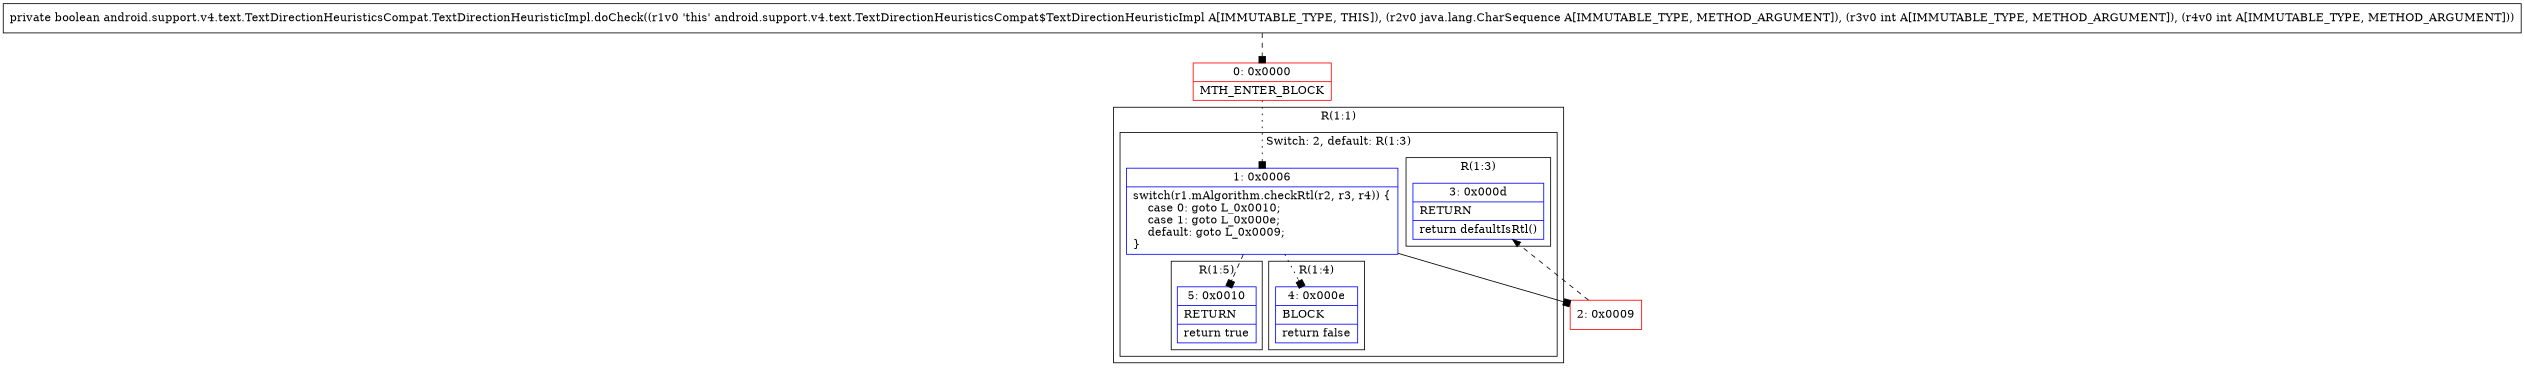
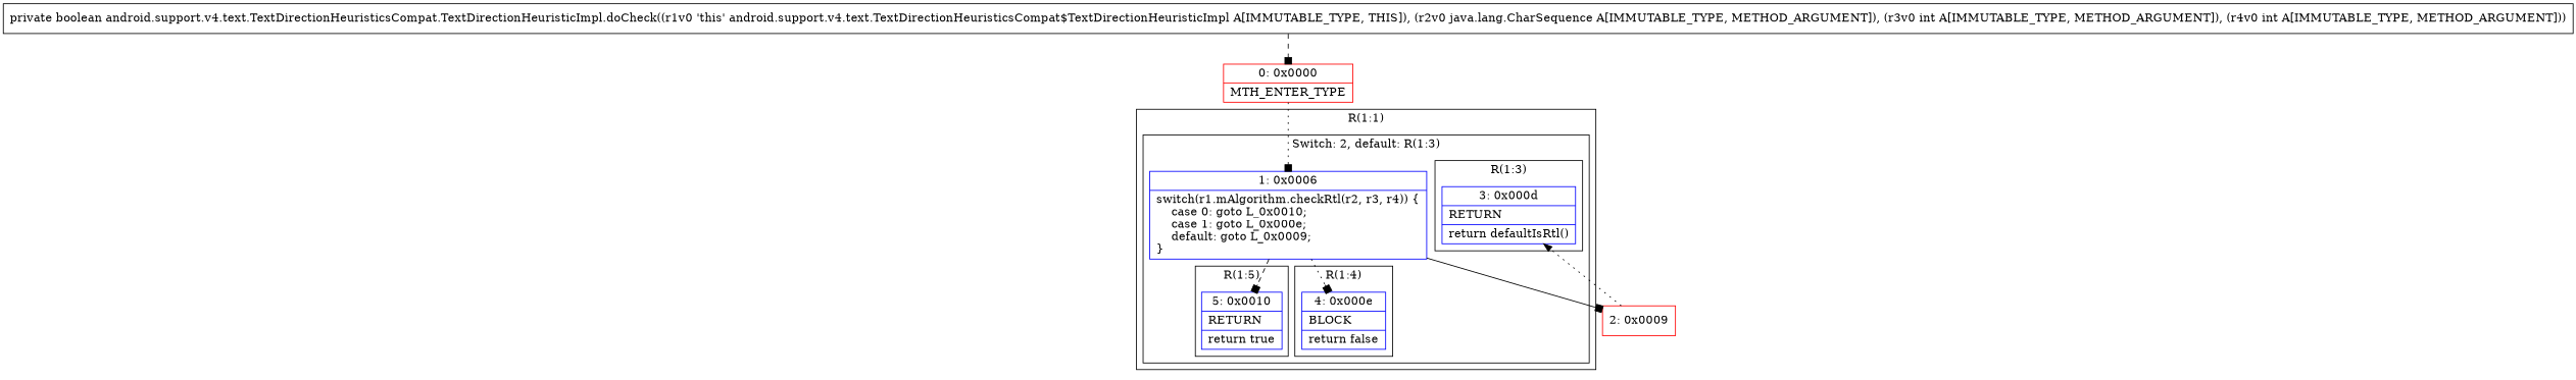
  digraph {
    node [color=blue shape=record]
    edge [arrowhead=box style=dashed]
    n1 [label="{5\:\ 0x0010|RETURN\l|return true\l}"]
    n2 [label="{4\:\ 0x000e|BLOCK\l|return false\l}"]
    n3 [label="{3\:\ 0x000d|RETURN\l|return defaultIsRtl()\l}"]
    n4 [label="{1\:\ 0x0006|switch(r1.mAlgorithm.checkRtl(r2, r3, r4)) \{\l    case 0: goto L_0x0010;\l    case 1: goto L_0x000e;\l    default: goto L_0x0009;\l\}\l}"]
    n5 [color=red label="{2\:\ 0x0009}"]
-   n6 [color=red label="{0\:\ 0x0000|MTH_ENTER_BLOCK\l}"]
+   n6 [color=red label="{0\:\ 0x0000|MTH_ENTER_TYPE\l}"]
    n7 [label="{private boolean android.support.v4.text.TextDirectionHeuristicsCompat.TextDirectionHeuristicImpl.doCheck((r1v0 'this' android.support.v4.text.TextDirectionHeuristicsCompat$TextDirectionHeuristicImpl A[IMMUTABLE_TYPE, THIS]), (r2v0 java.lang.CharSequence A[IMMUTABLE_TYPE, METHOD_ARGUMENT]), (r3v0 int A[IMMUTABLE_TYPE, METHOD_ARGUMENT]), (r4v0 int A[IMMUTABLE_TYPE, METHOD_ARGUMENT])) }" color=""]
    subgraph cluster_1 {
      label="R(1:1)"
      subgraph cluster_2 {
        label="Switch: 2, default: R(1:3)"
        n4
        subgraph cluster_3 {
          label="R(1:5)"
          n1
        }
        subgraph cluster_4 {
          label="R(1:4)"
          n2
        }
        subgraph cluster_5 {
          label="R(1:3)"
          n3
        }
      }
    }
    n4 -> n1
    n4 -> n2 [style=dotted]
    n4 -> n5 [style=solid]
-   n5 -> n3 [arrowhead=normal]
+   n5 -> n3 [arrowhead=normal style=dotted]
    n6 -> n4 [style=dotted]
    n7 -> n6
  }
